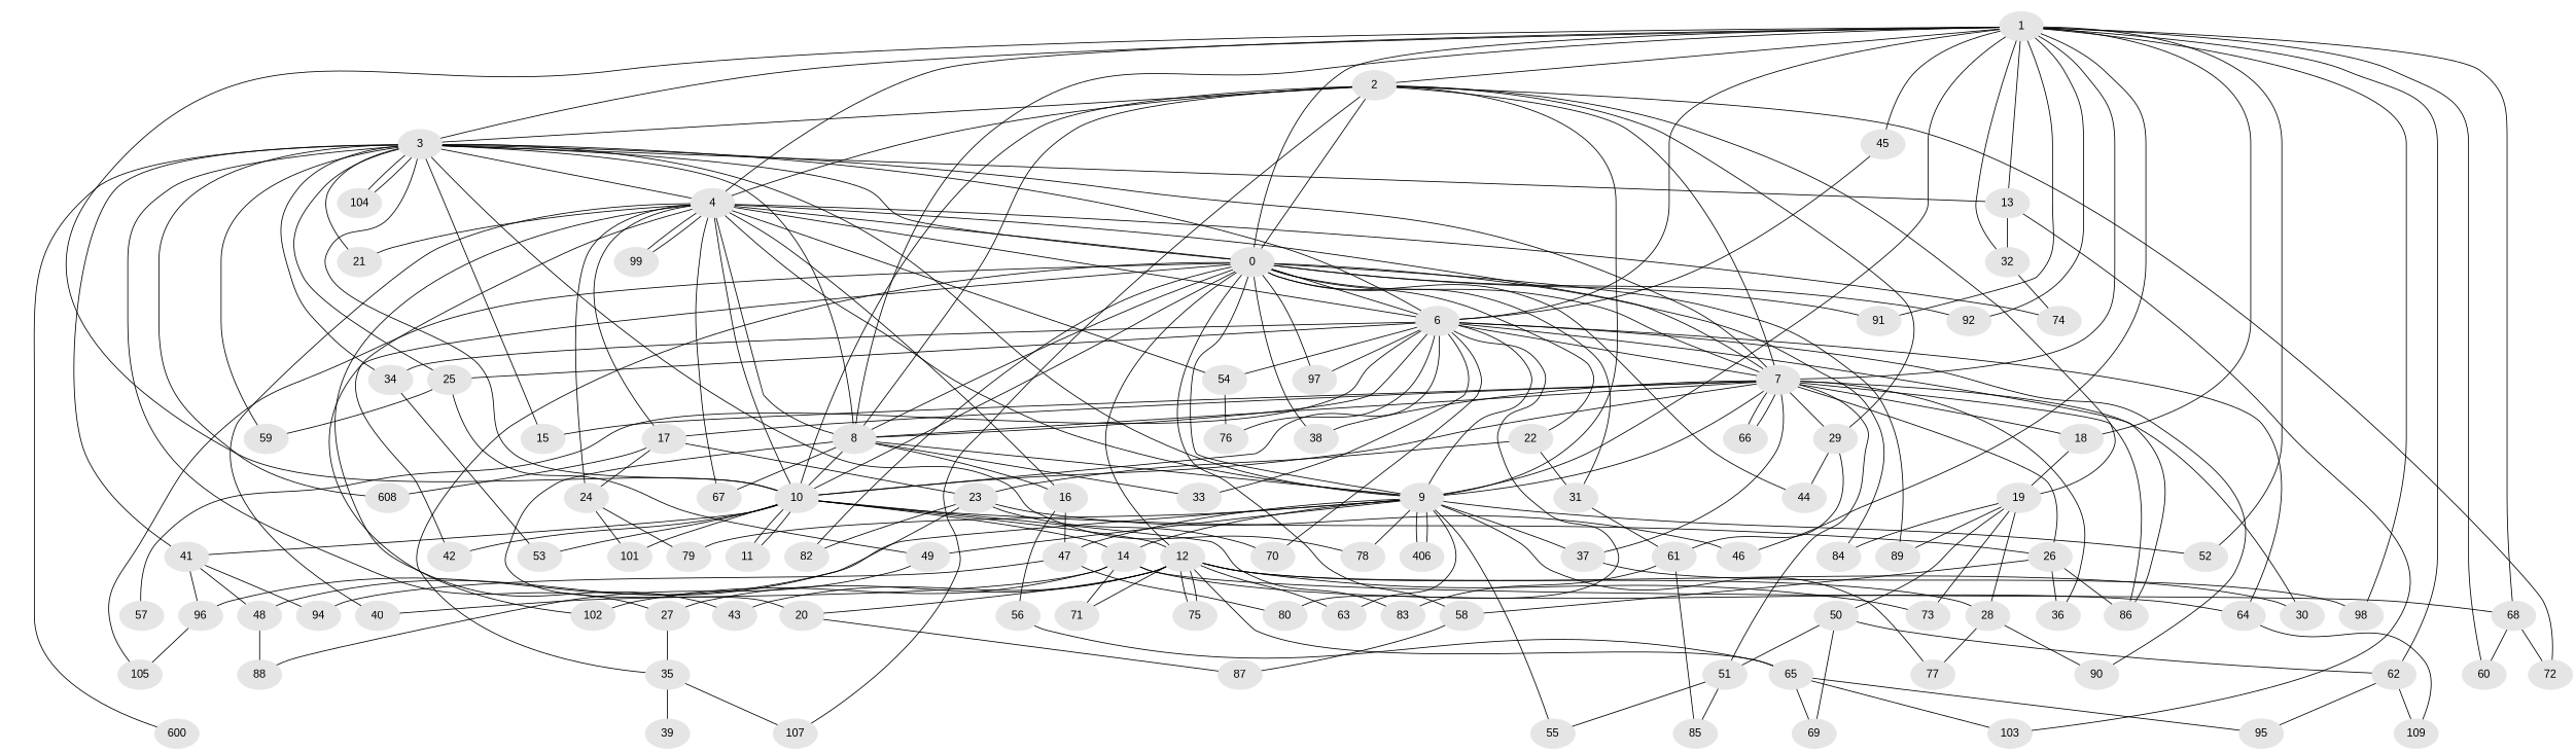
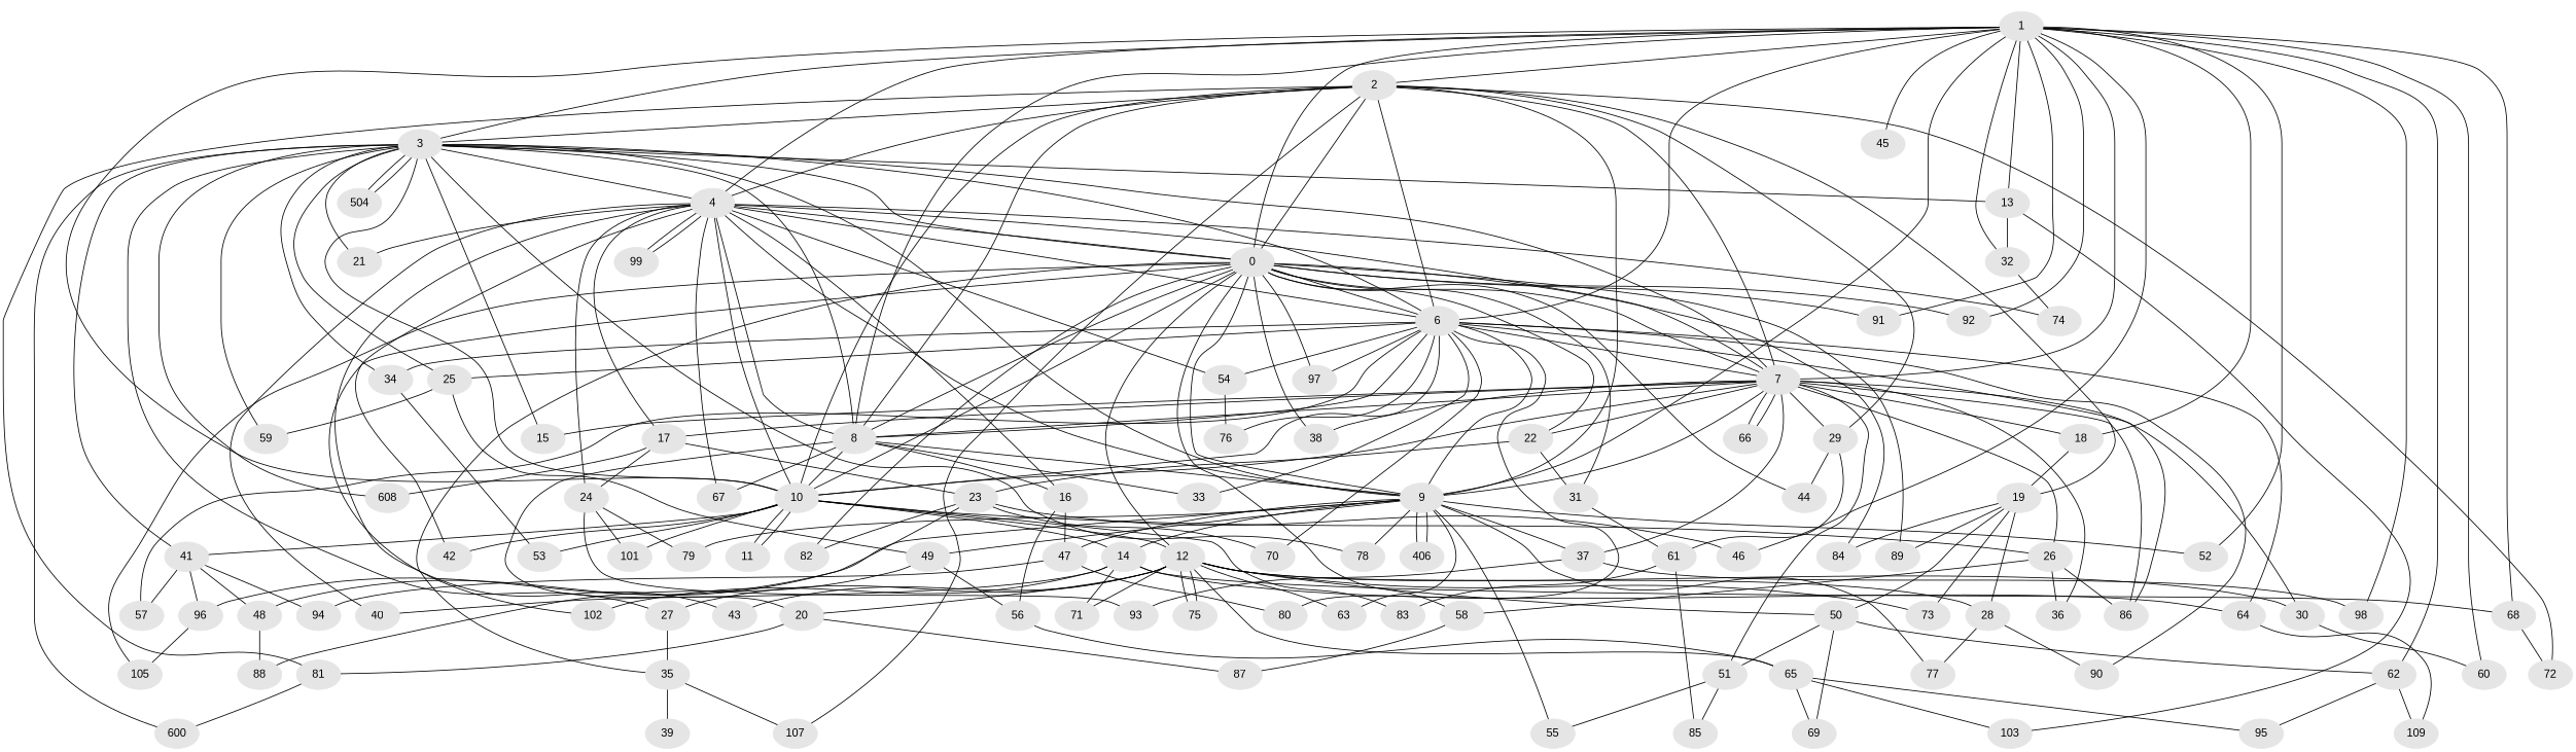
  graph {
    fontname="Liberation Sans"
    node [color=gray90 fontname="Liberation Sans" style=filled]
    edge [fontname="Liberation Sans"]
    1
    2
    3
    4
    n5 [label=0]
    6
    7
    8
    9
    10
    13
    18
    32
    45
    46
    52
    60
    62
    68
    91
    92
    98
    19
    29
    72
+   81
    107
    15
    21
    25
    27
    34
    41
    59
    78
    n36 [label=600]
-   104
+   104 [label=504]
    n38 [label=608]
    16
    17
    24
    40
    42
    43
    54
    67
    74
    99
    12
    22
    31
    35
    38
    44
    58
    82
    84
    89
    97
    102
    105
    33
    57
    64
    70
    76
    80
    90
    86
    26
    30
    36
    37
    51
    66
    20
    14
    47
    49
    55
    63
    77
    79
    96
    n85 [label=406]
    11
    53
    83
    101
    103
    95
    109
    28
    50
    73
    61
    48
    94
    56
    23
+   93
    65
    71
    75
    39
    87
    85
    88
    69
    1 -- 2
    1 -- 3
    1 -- 4
    1 -- n5
    1 -- 6
    1 -- 7
    1 -- 8
    1 -- 9
    1 -- 10
    1 -- 13
    1 -- 18
    1 -- 32
    1 -- 45
    1 -- 46
    1 -- 52
    1 -- 60
    1 -- 62
    1 -- 68
    1 -- 91
    1 -- 92
    1 -- 98
    2 -- 3
    2 -- 4
    2 -- n5
-   45 -- 6
+   2 -- 6
    2 -- 7
    2 -- 8
    2 -- 9
    2 -- 10
    2 -- 19
    2 -- 29
    2 -- 72
+   2 -- 81
    2 -- 107
    3 -- 4
    3 -- n5
    3 -- 6
    3 -- 7
    3 -- 8
    3 -- 9
    3 -- 10
    3 -- 13
    3 -- 15
    3 -- 21
    3 -- 25
    3 -- 27
    3 -- 34
    3 -- 41
    3 -- 59
    3 -- 78
    3 -- n36
    3 -- 104
    3 -- 104
    3 -- n38
    4 -- n5
    4 -- 6
    4 -- 7
    4 -- 8
    4 -- 9
    4 -- 10
    4 -- 21
    4 -- 16
    4 -- 17
    4 -- 24
    4 -- 40
    4 -- 42
    4 -- 43
    4 -- 54
    4 -- 67
    4 -- 74
    4 -- 99
    4 -- 99
    n5 -- 6
    n5 -- 7
    n5 -- 8
    n5 -- 9
    n5 -- 10
    n5 -- 91
    n5 -- 92
    n5 -- 12
    n5 -- 22
    n5 -- 31
    n5 -- 35
    n5 -- 38
    n5 -- 44
    n5 -- 58
    n5 -- 82
    n5 -- 84
    n5 -- 89
    n5 -- 97
    n5 -- 102
    n5 -- 105
    6 -- 7
    6 -- 8
    6 -- 9
    6 -- 10
    6 -- 25
    6 -- 34
    6 -- 54
    6 -- 97
    6 -- 33
    6 -- 57
    6 -- 64
    6 -- 70
    6 -- 76
    6 -- 80
    6 -- 90
    6 -- 86
    7 -- 8
    7 -- 9
    7 -- 10
    7 -- 18
    7 -- 29
    7 -- 15
    7 -- 17
+   7 -- 22
    7 -- 38
    7 -- 86
    7 -- 26
    7 -- 30
    7 -- 36
    7 -- 37
    7 -- 51
    7 -- 66
    7 -- 66
    8 -- 9
    8 -- 10
    8 -- 16
    8 -- 67
    8 -- 33
    8 -- 20
    9 -- 52
    9 -- 78
    9 -- 37
    9 -- 14
    9 -- 47
    9 -- 49
    9 -- 55
    9 -- 63
    9 -- 77
    9 -- 79
    9 -- 96
    9 -- n85
    9 -- n85
    10 -- 41
    10 -- 42
    10 -- 12
    10 -- 26
    10 -- 14
    10 -- 11
    10 -- 11
    10 -- 53
    10 -- 83
    10 -- 101
    13 -- 32
    13 -- 103
    18 -- 19
    32 -- 74
    62 -- 95
    62 -- 109
    68 -- 72
    19 -- 84
    19 -- 89
    19 -- 28
    19 -- 50
    19 -- 73
    29 -- 44
    29 -- 61
+   81 -- n36
    25 -- 59
    25 -- 49
    27 -- 35
    34 -- 53
+   41 -- 57
    41 -- 96
    41 -- 48
    41 -- 94
    16 -- 47
    16 -- 56
    17 -- n38
    17 -- 24
    17 -- 23
    24 -- 79
    24 -- 101
+   24 -- 93
    54 -- 76
    12 -- 27
    12 -- 43
    12 -- 30
    12 -- 20
    12 -- 63
    12 -- 28
+   12 -- 50
    12 -- 73
    12 -- 65
    12 -- 71
    12 -- 75
    12 -- 75
    22 -- 31
    22 -- 23
    31 -- 61
    35 -- 107
    35 -- 39
    58 -- 87
    64 -- 109
    26 -- 58
    26 -- 86
    26 -- 36
-   68 -- 60
+   30 -- 60
    37 -- 98
+   37 -- 93
    51 -- 55
    51 -- 85
+   20 -- 81
    20 -- 87
    14 -- 68
    14 -- 40
    14 -- 102
    14 -- 64
    14 -- 71
    47 -- 80
    47 -- 94
+   49 -- 56
    49 -- 88
    96 -- 105
    28 -- 90
    28 -- 77
    50 -- 62
    50 -- 51
    50 -- 69
    61 -- 83
    61 -- 85
    48 -- 88
    56 -- 65
    23 -- 46
    23 -- 82
    23 -- 70
    23 -- 48
    65 -- 103
    65 -- 95
    65 -- 69
  }
